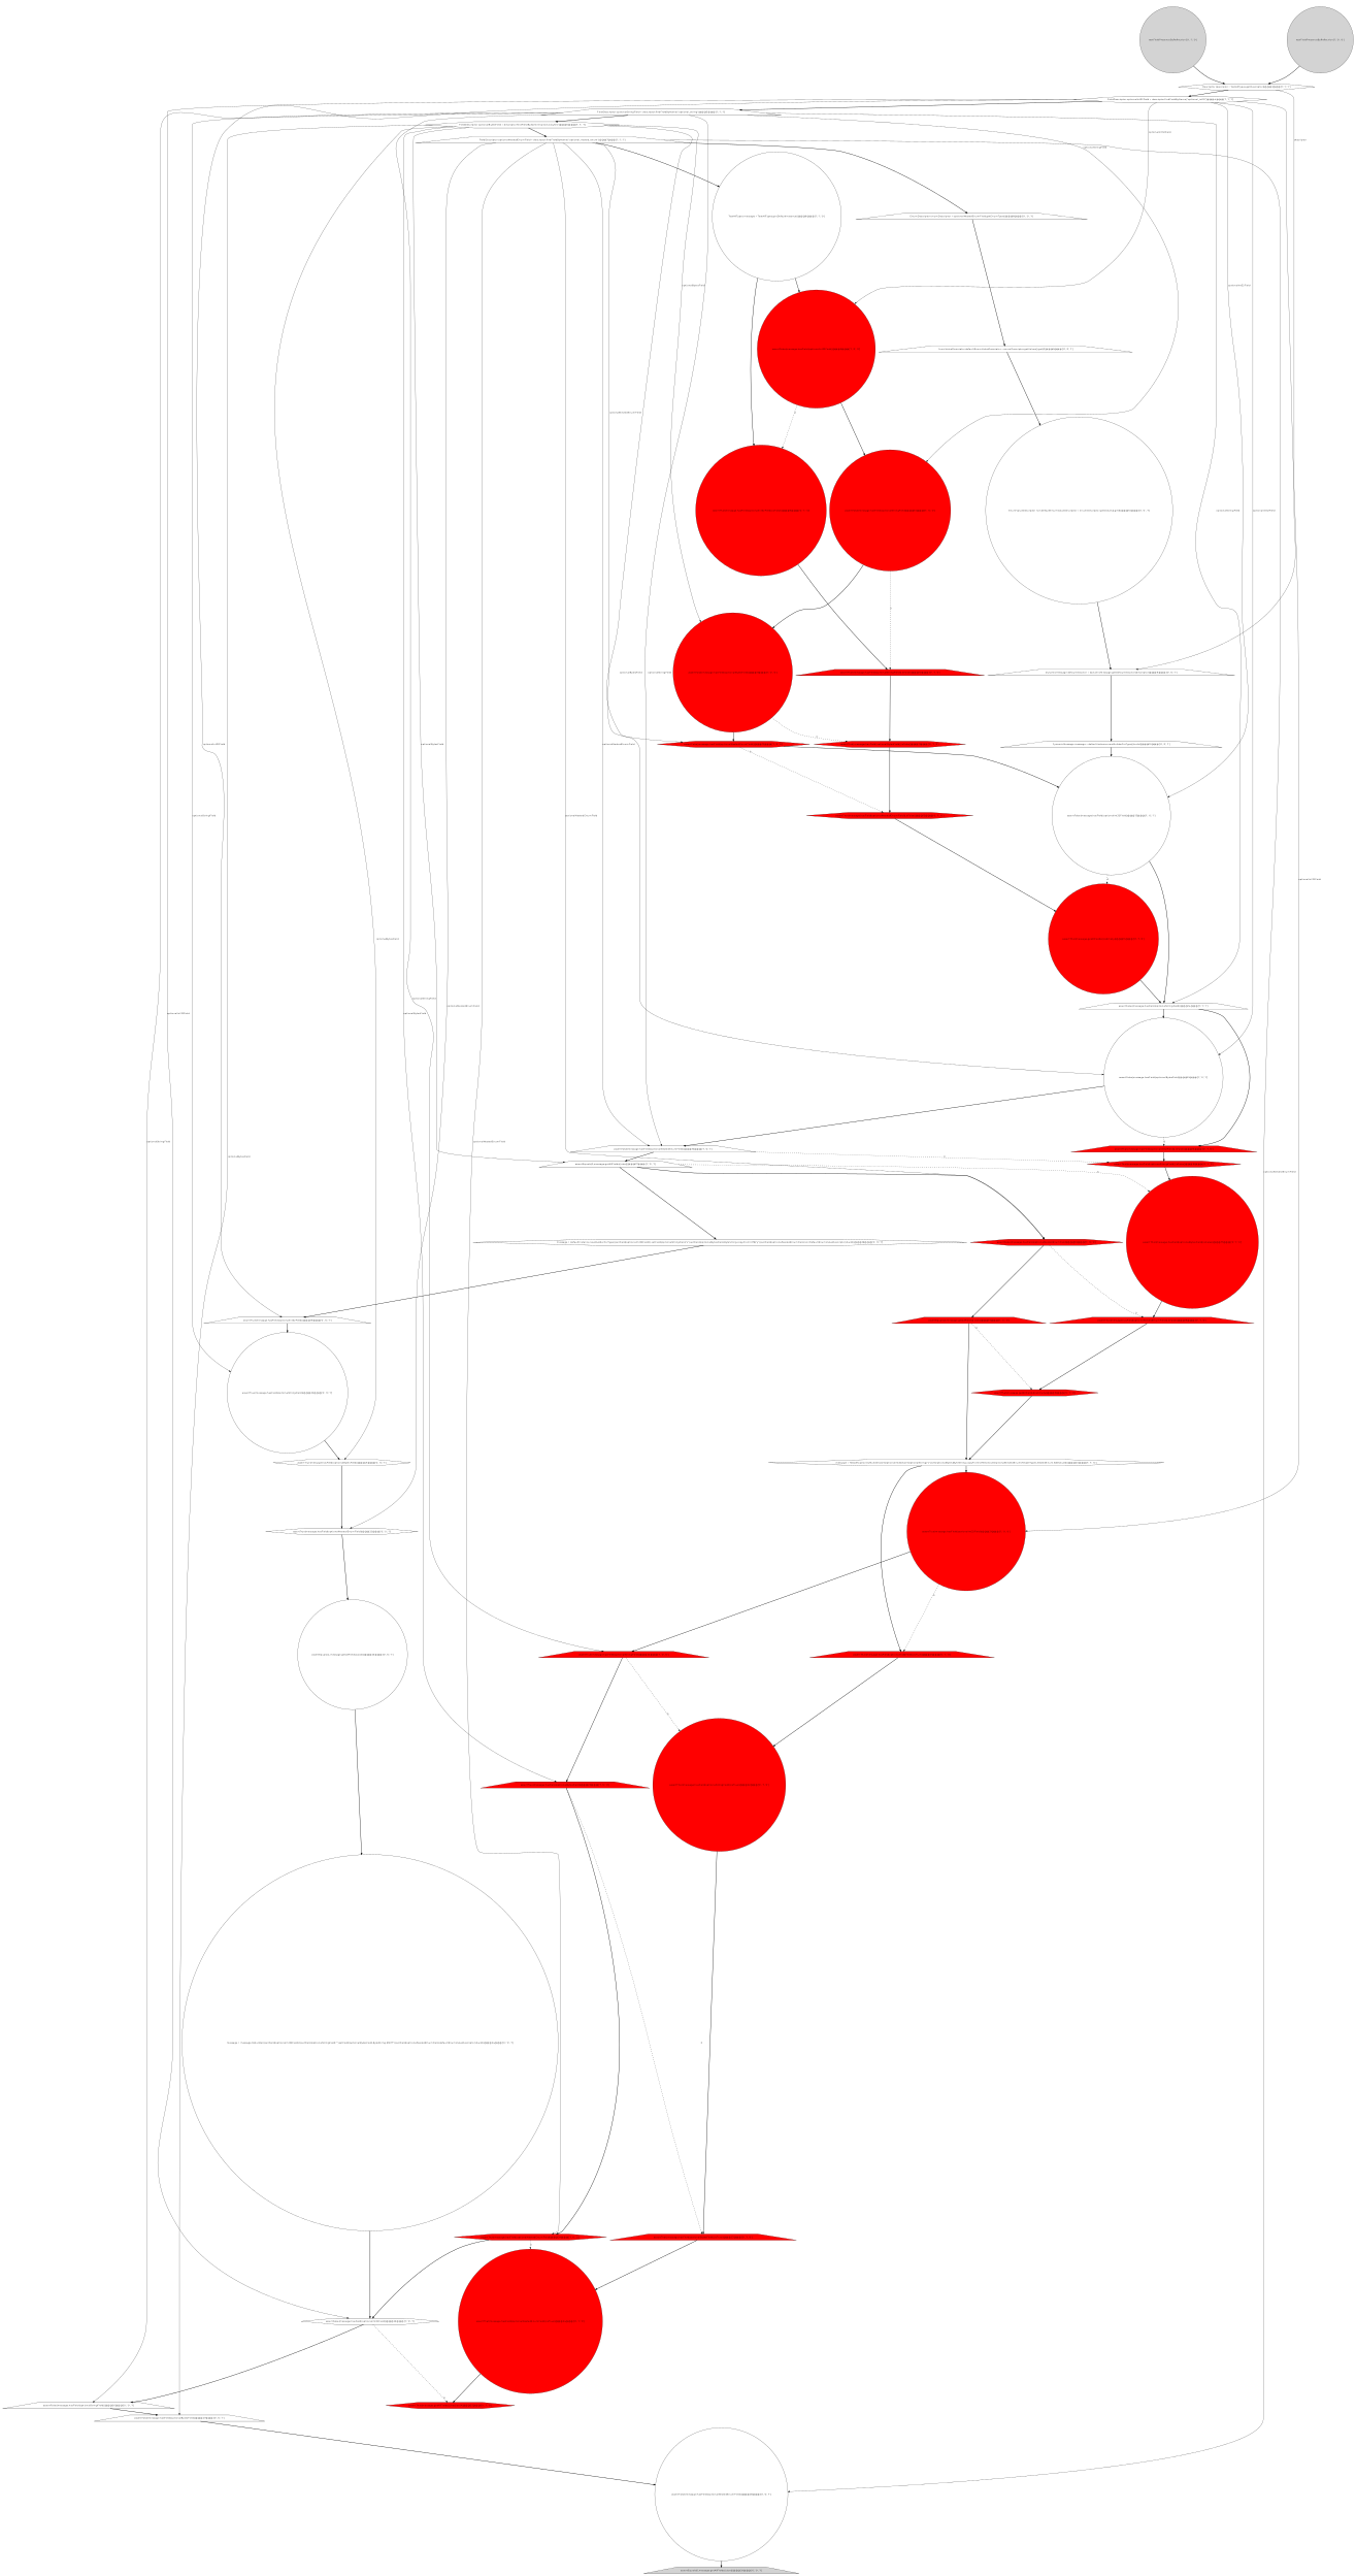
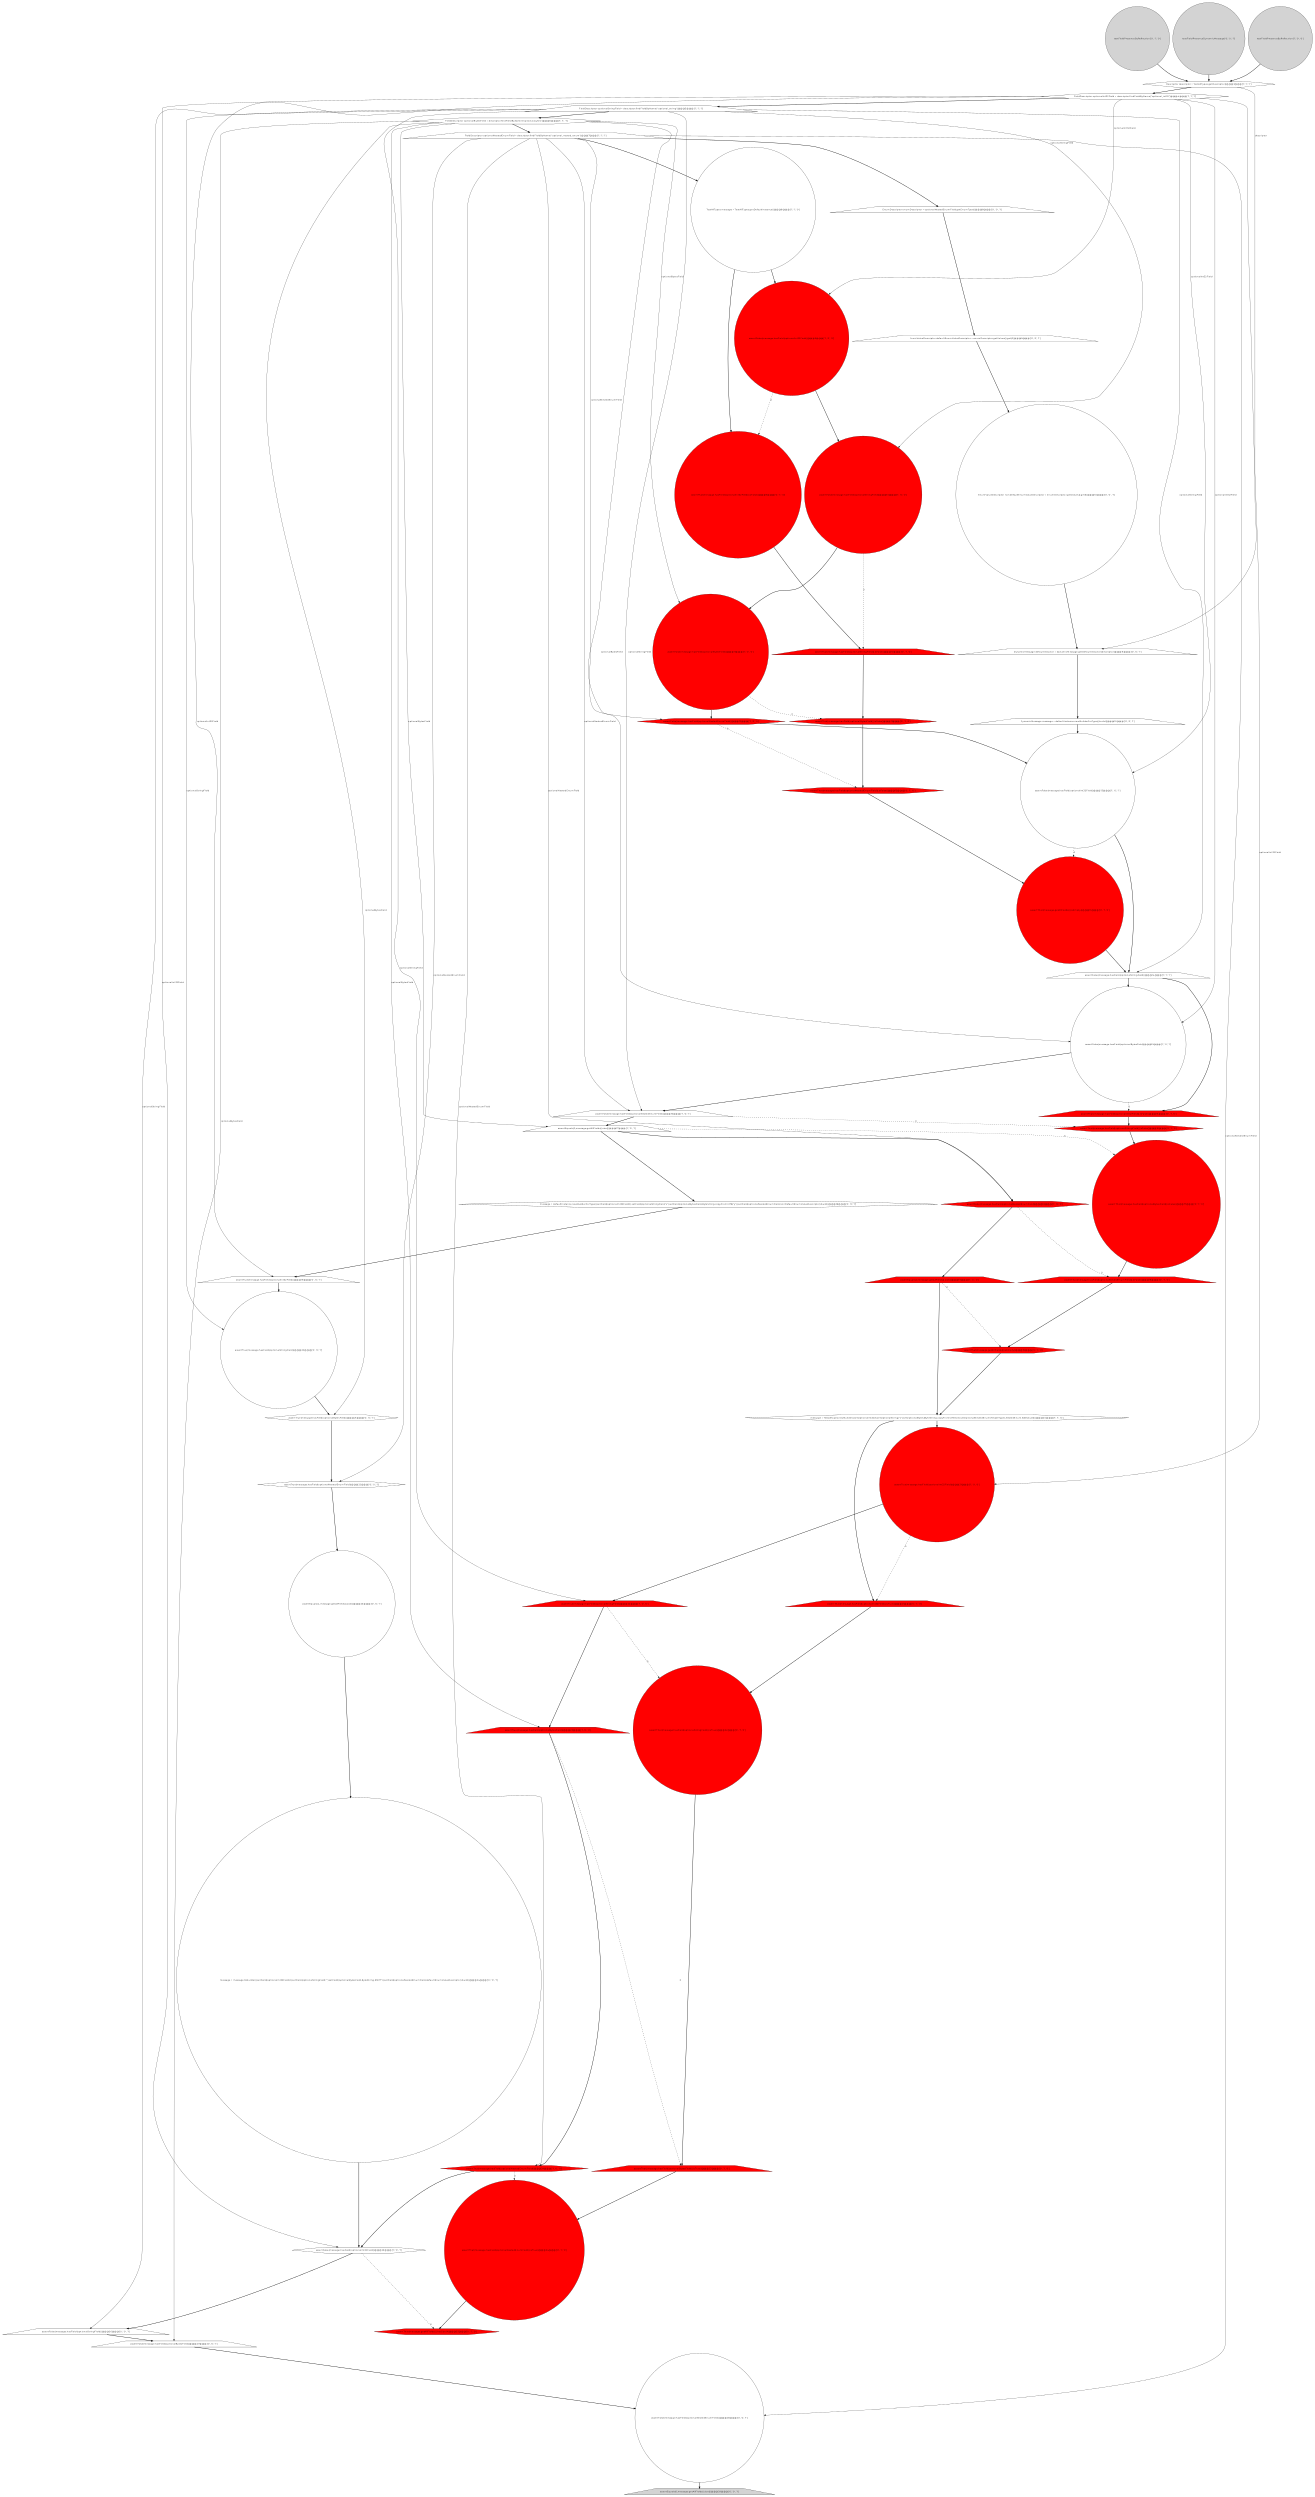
  digraph {
    fontname=Montserrat
    node [fillcolor=white shape=trapezium style=filled fontname=Montserrat]
    edge [style=bold fontname=Montserrat]
    n1 [label="assertFalse(message.hasField(optionalInt32Field))@@@13@@@['1', '0', '1']" shape=circle]
    n2 [fillcolor=red label="assertThat(message.getAllFields()).isEmpty()@@@13@@@['0', '1', '0']" shape=circle]
    n3 [label="assertFalse(message.hasField(optionalStringField))@@@14@@@['1', '1', '1']"]
    n4 [label="assertFalse(message.hasField(optionalBytesField))@@@15@@@['1', '0', '1']" shape=circle]
    n5 [label="assertFalse(message.hasField(optionalNestedEnumField))@@@16@@@['1', '0', '1']"]
    n6 [fillcolor=red label="assertThat(message.hasField(optionalInt32Field)).isFalse()@@@15@@@['0', '1', '0']"]
    n7 [label="EnumValueDescriptor nonDefaultEnumValueDescriptor = enumDescriptor.getValues().get(1)@@@10@@@['0', '0', '1']" shape=circle]
    n8 [label="DynamicMessage defaultInstance = DynamicMessage.getDefaultInstance(descriptor)@@@11@@@['0', '0', '1']"]
    n9 [fillcolor=lightgray label="testFieldPresenceByReflection['0', '1', '0']" shape=circle]
    n10 [label="Descriptor descriptor = TestAllTypes.getDescriptor()@@@3@@@['1', '1', '1']" shape=hexagon]
    n11 [fillcolor=red label="assertTrue(message.hasField(optionalInt32Field))@@@21@@@['1', '0', '0']" shape=circle]
    n12 [fillcolor=red label="assertTrue(message.hasField(optionalStringField))@@@22@@@['1', '0', '0']"]
    n13 [fillcolor=red label="assertThat(message.hasField(optionalInt32Field)).isTrue()@@@21@@@['0', '1', '0']"]
    n14 [fillcolor=red label="assertThat(message.hasField(optionalStringField)).isFalse()@@@16@@@['0', '1', '0']" shape=hexagon]
    n15 [label="assertEquals(0,message.getAllFields().size())@@@17@@@['1', '0', '1']"]
    n16 [label="assertFalse(message.hasField(optionalNestedEnumField))@@@28@@@['0', '0', '1']" shape=circle]
    n17 [fillcolor=lightgray label="assertEquals(0,message.getAllFields().size())@@@29@@@['0', '0', '1']"]
    n18 [fillcolor=red label="assertThat(message.hasField(optionalNestedEnumField)).isFalse()@@@18@@@['0', '1', '0']"]
    n19 [fillcolor=red label="assertThat(message.getAllFields()).isEmpty()@@@19@@@['0', '1', '0']" shape=hexagon]
    n20 [fillcolor=red label="assertFalse(message.hasField(optionalBytesField))@@@11@@@['1', '0', '0']" shape=circle]
    n21 [fillcolor=red label="assertFalse(message.hasField(optionalNestedEnumField))@@@12@@@['1', '0', '0']" shape=hexagon]
    n22 [fillcolor=red label="assertThat(message.hasField(optionalBytesField)).isFalse()@@@11@@@['0', '1', '0']" shape=hexagon]
    n23 [fillcolor=red label="assertThat(message.hasField(optionalNestedEnumField)).isTrue()@@@24@@@['0', '1', '0']" shape=circle]
    n24 [fillcolor=red label="assertThat(message.getAllFields()).hasSize(4)@@@25@@@['0', '1', '0']" shape=hexagon]
    n25 [label="DynamicMessage message = defaultInstance.newBuilderForType().build()@@@12@@@['0', '0', '1']"]
    n26 [label="FieldDescriptor optionalInt32Field = descriptor.findFieldByName(\"optional_int32\")@@@4@@@['1', '1', '1']" shape=hexagon]
    n27 [label="FieldDescriptor optionalStringField = descriptor.findFieldByName(\"optional_string\")@@@5@@@['1', '1', '1']"]
    n28 [label="assertFalse(message.hasField(optionalInt32Field))@@@25@@@['1', '0', '1']" shape=hexagon]
    n29 [fillcolor=red label="assertFalse(message.hasField(optionalInt32Field))@@@9@@@['1', '0', '0']" shape=circle]
    n30 [label="assertTrue(message.hasField(optionalInt32Field))@@@19@@@['0', '0', '1']"]
    n31 [fillcolor=red label="assertFalse(message.hasField(optionalNestedEnumField))@@@18@@@['1', '0', '0']" shape=hexagon]
    n32 [fillcolor=red label="assertEquals(0,message.getAllFields().size())@@@19@@@['1', '0', '0']"]
    n33 [label="assertFalse(message.hasField(optionalBytesField))@@@27@@@['0', '0', '1']"]
    n34 [label="message = message.toBuilder().setField(optionalInt32Field,0).setField(optionalStringField,\"\").setField(optionalBytesField,ByteString.EMPTY).setField(optionalNestedEnumField,defaultEnumValueDescriptor).build()@@@24@@@['0', '0', '1']" shape=circle]
    n35 [label="assertTrue(message.hasField(optionalStringField))@@@20@@@['0', '0', '1']" shape=circle]
    n36 [label="assertTrue(message.hasField(optionalBytesField))@@@21@@@['0', '0', '1']" shape=hexagon]
    n37 [fillcolor=red label="assertTrue(message.hasField(optionalBytesField))@@@23@@@['1', '0', '0']"]
    n38 [fillcolor=red label="assertTrue(message.hasField(optionalNestedEnumField))@@@24@@@['1', '0', '0']" shape=hexagon]
    n39 [fillcolor=red label="assertThat(message.hasField(optionalBytesField)).isTrue()@@@23@@@['0', '1', '0']"]
    n40 [label="message = TestAllTypes.newBuilder().setOptionalInt32(1).setOptionalString(\"x\").setOptionalBytes(ByteString.copyFromUtf8(\"y\")).setOptionalNestedEnum(TestAllTypes.NestedEnum.BAR).build()@@@20@@@['1', '1', '0']" shape=hexagon]
    n41 [label="assertTrue(message.hasField(optionalNestedEnumField))@@@22@@@['0', '0', '1']" shape=hexagon]
+   n42 [fillcolor=lightgray label="testFieldPresenceDynamicMessage['0', '0', '1']" shape=circle]
    n43 [fillcolor=red label="assertThat(message.hasField(optionalStringField)).isFalse()@@@10@@@['0', '1', '0']"]
    n44 [fillcolor=red label="assertThat(message.hasField(optionalNestedEnumField)).isFalse()@@@12@@@['0', '1', '0']" shape=hexagon]
    n45 [label="FieldDescriptor optionalNestedEnumField = descriptor.findFieldByName(\"optional_nested_enum\")@@@7@@@['1', '1', '1']"]
    n46 [label="EnumDescriptor enumDescriptor = optionalNestedEnumField.getEnumType()@@@8@@@['0', '0', '1']"]
    n47 [label="TestAllTypes message = TestAllTypes.getDefaultInstance()@@@8@@@['1', '1', '0']" shape=circle]
    n48 [fillcolor=red label="assertThat(message.hasField(optionalStringField)).isTrue()@@@22@@@['0', '1', '0']" shape=circle]
    n49 [fillcolor=red label="assertThat(message.hasField(optionalBytesField)).isFalse()@@@17@@@['0', '1', '0']" shape=circle]
    n50 [fillcolor=red label="assertThat(message.hasField(optionalInt32Field)).isFalse()@@@9@@@['0', '1', '0']" shape=circle]
    n51 [fillcolor=lightgray label="testFieldPresenceByReflection['1', '0', '0']" shape=circle]
    n52 [label="FieldDescriptor optionalBytesField = descriptor.findFieldByName(\"optional_bytes\")@@@6@@@['1', '1', '1']" shape=hexagon]
    n53 [label="message = defaultInstance.newBuilderForType().setField(optionalInt32Field,1).setField(optionalStringField,\"x\").setField(optionalBytesField,ByteString.copyFromUtf8(\"y\")).setField(optionalNestedEnumField,nonDefaultEnumValueDescriptor).build()@@@18@@@['0', '0', '1']" shape=hexagon]
    n54 [fillcolor=red label="assertFalse(message.hasField(optionalStringField))@@@10@@@['1', '0', '0']" shape=circle]
    n55 [label="assertFalse(message.hasField(optionalStringField))@@@26@@@['0', '0', '1']"]
    n56 [label="EnumValueDescriptor defaultEnumValueDescriptor = enumDescriptor.getValues().get(0)@@@9@@@['0', '0', '1']"]
    n57 [label="assertEquals(4,message.getAllFields().size())@@@23@@@['0', '0', '1']" shape=circle]
    n1 -> n2 [label=0 style=dashed]
    n1 -> n3
    n2 -> n3
    n3 -> n4
    n3 -> n6
    n4 -> n5
    n4 -> n6 [label=0 style=dashed]
    n5 -> n14 [label=0 style=dashed]
    n5 -> n15
    n6 -> n14
    n7 -> n8
    n8 -> n25
    n9 -> n10
    n10 -> n8 [label=descriptor style=solid]
    n10 -> n26
    n11 -> n12
    n11 -> n13 [label=0 style=dashed]
    n12 -> n37
    n12 -> n48 [label=0 style=dashed]
    n13 -> n48
    n14 -> n49
    n15 -> n31
    n15 -> n49 [label=0 style=dashed]
    n15 -> n53
    n16 -> n17
    n18 -> n19
    n19 -> n40
    n20 -> n21
    n20 -> n22 [label=0 style=dashed]
    n21 -> n1
    n21 -> n44 [label=0 style=dashed]
    n22 -> n44
    n23 -> n24
    n25 -> n1
    n26 -> n1 [label=optionalInt32Field style=solid]
    n26 -> n4 [label=optionalInt32Field style=solid]
    n26 -> n11 [label=optionalInt32Field style=solid]
    n26 -> n27
    n26 -> n28 [label=optionalInt32Field style=solid]
    n26 -> n29 [label=optionalInt32Field style=solid]
    n26 -> n30 [label=optionalInt32Field style=solid]
    n27 -> n3 [label=optionalStringField style=solid]
    n27 -> n5 [label=optionalStringField style=solid]
    n27 -> n12 [label=optionalStringField style=solid]
    n27 -> n35 [label=optionalStringField style=solid]
    n27 -> n52
    n27 -> n54 [label=optionalStringField style=solid]
    n27 -> n55 [label=optionalStringField style=solid]
    n28 -> n24 [label=0 style=dashed]
    n28 -> n55
    n29 -> n50 [label=0 style=dashed]
    n29 -> n54
    n30 -> n35
    n31 -> n18 [label=0 style=dashed]
    n31 -> n32
    n32 -> n19 [label=0 style=dashed]
    n32 -> n40
    n33 -> n16
    n34 -> n28
    n35 -> n36
    n36 -> n41
    n37 -> n38
    n37 -> n39 [label=0 style=dashed]
    n38 -> n23 [label=0 style=dashed]
    n38 -> n28
    n39 -> n23
    n40 -> n11
    n40 -> n13
    n41 -> n57
+   n42 -> n10
    n43 -> n22
    n44 -> n2
    n45 -> n5 [label=optionalNestedEnumField style=solid]
    n45 -> n16 [label=optionalNestedEnumField style=solid]
    n45 -> n21 [label=optionalNestedEnumField style=solid]
    n45 -> n31 [label=optionalNestedEnumField style=solid]
    n45 -> n38 [label=optionalNestedEnumField style=solid]
    n45 -> n41 [label=optionalNestedEnumField style=solid]
    n45 -> n46
    n45 -> n47
    n46 -> n56
    n47 -> n29
    n47 -> n50
    n48 -> n39
    n49 -> n18
    n50 -> n43
    n51 -> n10
    n52 -> n4 [label=optionalBytesField style=solid]
    n52 -> n15 [label=optionalBytesField style=solid]
    n52 -> n20 [label=optionalBytesField style=solid]
    n52 -> n33 [label=optionalBytesField style=solid]
    n52 -> n36 [label=optionalBytesField style=solid]
    n52 -> n37 [label=optionalBytesField style=solid]
    n52 -> n45
    n53 -> n30
    n54 -> n20
    n54 -> n43 [label=0 style=dashed]
    n55 -> n33
    n56 -> n7
    n57 -> n34
  }
